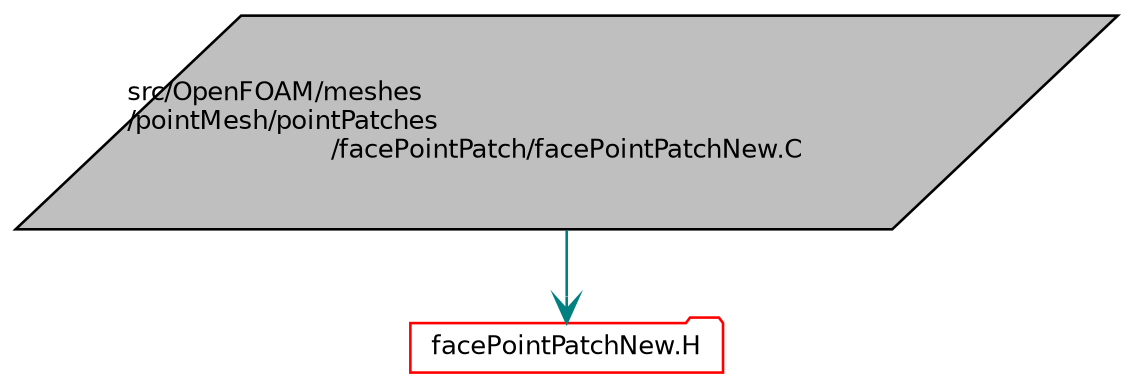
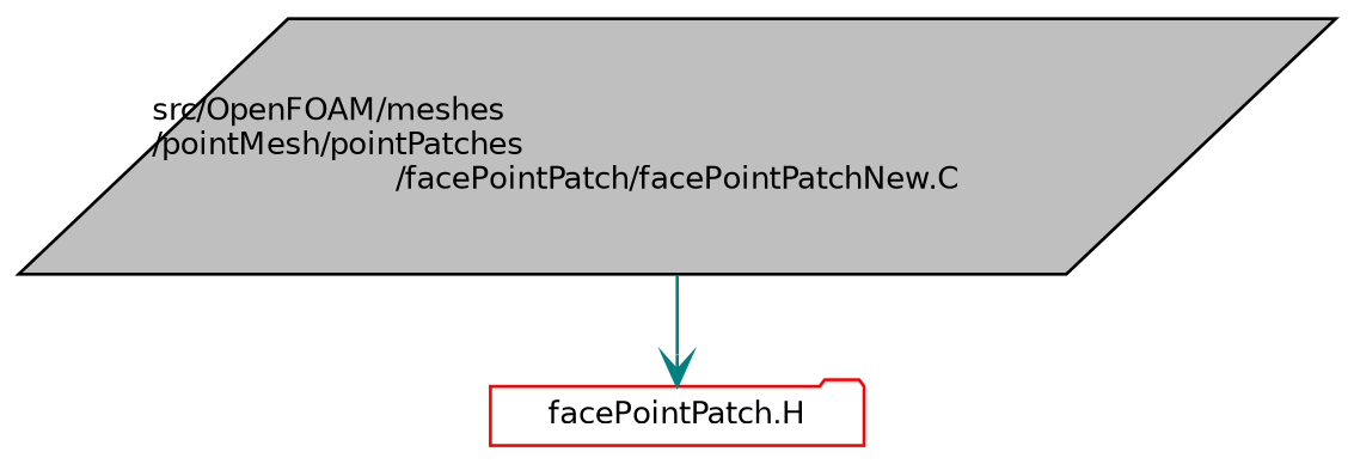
  digraph {
    node [fontname=Helvetica fontsize=10]
    n1 [color=black fillcolor=grey75 fontcolor=black height=0.2 label="src/OpenFOAM/meshes\l/pointMesh/pointPatches\l/facePointPatch/facePointPatchNew.C" shape=parallelogram style=filled width=0.4]
-   n2 [color=red height=0.2 label="facePointPatchNew.H" shape=folder width=0.4]
+   n2 [color=red height=0.2 label="facePointPatch.H" shape=folder width=0.4]
    n1 -> n2 [color=teal fontname=Helvetica fontsize=10 labelfontname=Helvetica labelfontsize=10 style=solid arrowhead=vee]
  }
